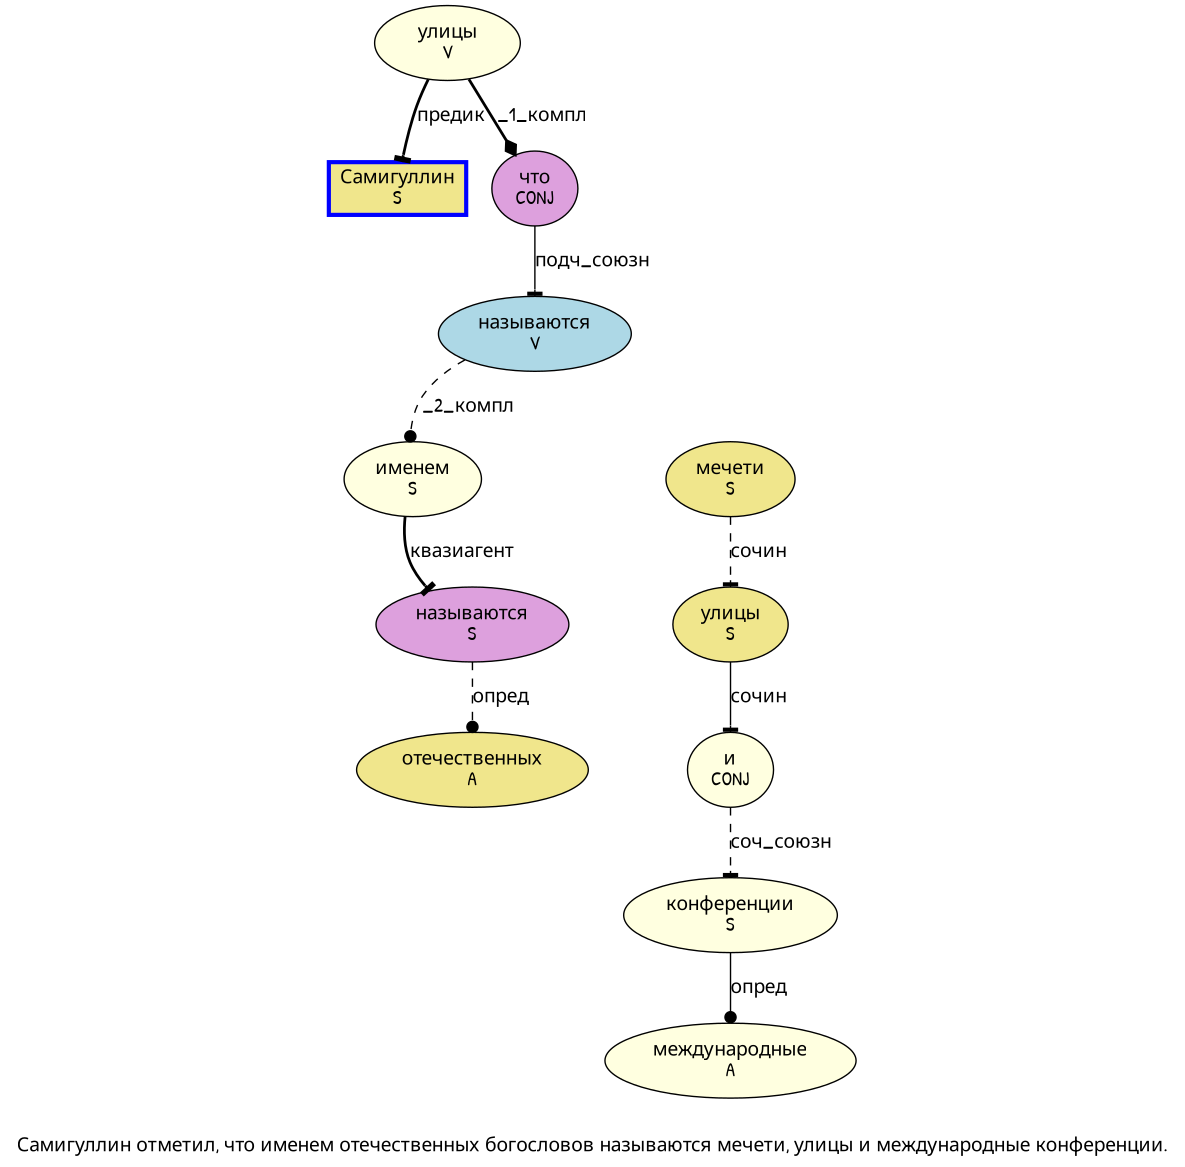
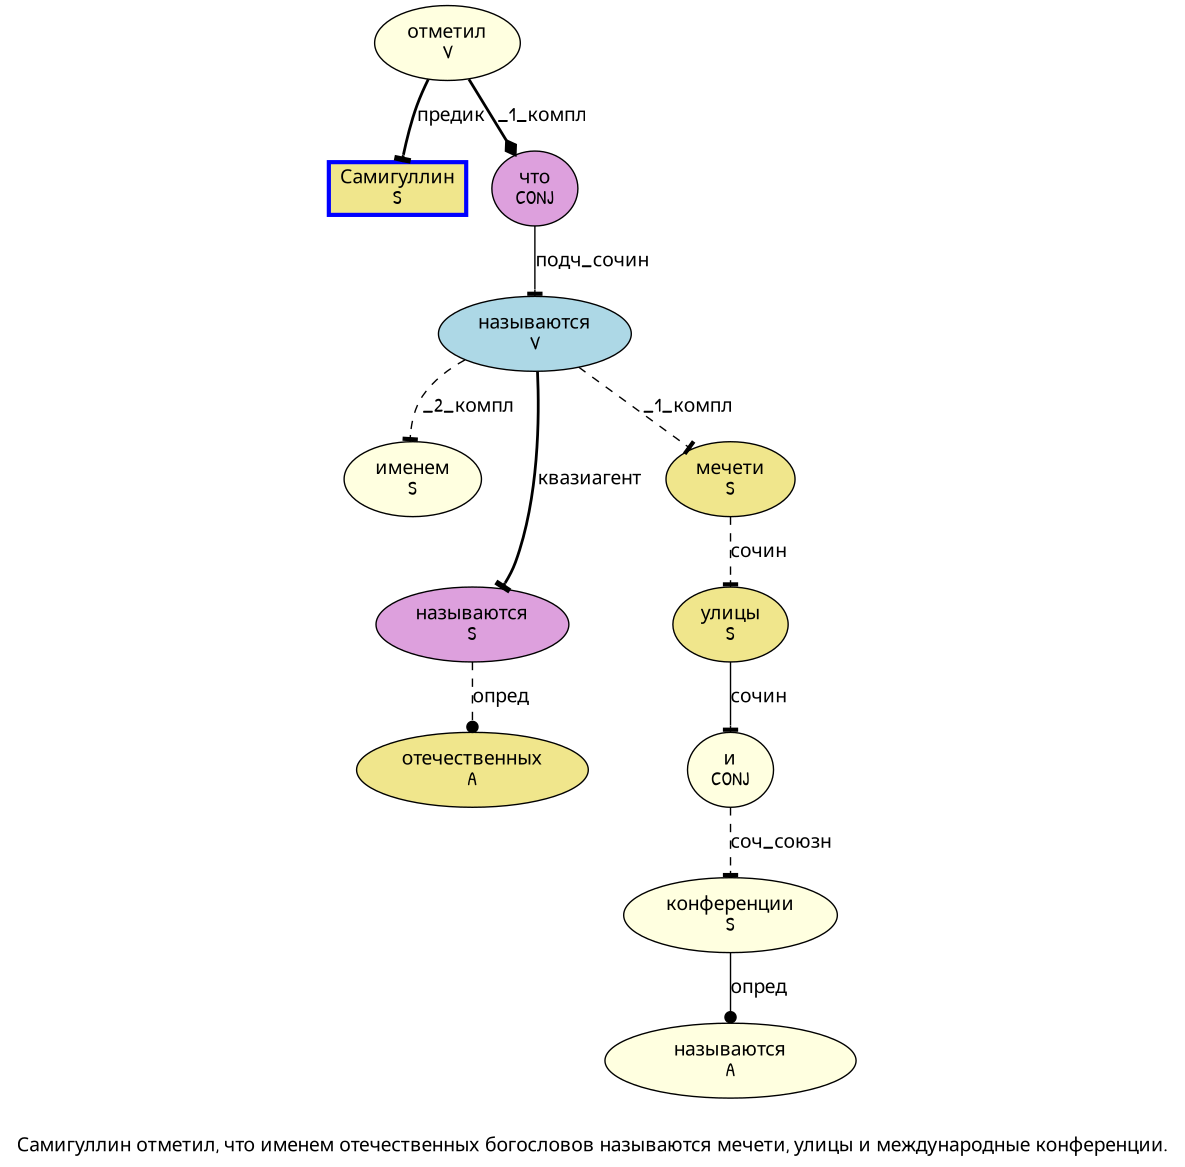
  digraph {
    fontname="Patrick Hand"
    label="Самигуллин отметил, что именем отечественных богословов называются мечети, улицы и международные конференции."
    node [fillcolor=lightyellow fontname="Patrick Hand" penwidth=1 shape=ellipse style=filled]
    edge [arrowhead=tee fontname="Patrick Hand" style=dashed]
    n1 [color=blue fillcolor=khaki label="Самигуллин\nS" penwidth=3 shape=box]
-   n2 [label="улицы\nV"]
+   n2 [label="отметил\nV"]
    n3 [fillcolor=plum label="что\nCONJ"]
    n4 [fillcolor=lightblue label="называются\nV"]
    n5 [label="именем\nS"]
    n6 [fillcolor=khaki label="мечети\nS"]
    n7 [fillcolor=plum label="называются\nS"]
    n8 [fillcolor=khaki label="отечественных\nA"]
    n9 [fillcolor=khaki label="улицы\nS"]
    n10 [label="и\nCONJ"]
    n11 [label="конференции\nS"]
-   n12 [label="международные\nA"]
+   n12 [label="называются\nA"]
    n2 -> n1 [label="предик" style=bold]
    n2 -> n3 [arrowhead=diamond label="_1_компл" style=bold]
-   n3 -> n4 [label="подч_союзн" style=solid]
-   n4 -> n5 [arrowhead=dot label="_2_компл"]
-   n5 -> n7 [label="квазиагент" style=bold]
+   n3 -> n4 [label="подч_сочин" style=solid]
+   n4 -> n5 [label="_2_компл"]
+   n4 -> n6 [label="_1_компл"]
+   n4 -> n7 [label="квазиагент" style=bold]
    n6 -> n9 [label="сочин"]
    n7 -> n8 [arrowhead=dot label="опред"]
    n9 -> n10 [label="сочин" style=solid]
    n10 -> n11 [label="соч_союзн"]
    n11 -> n12 [arrowhead=dot label="опред" style=solid]
  }
